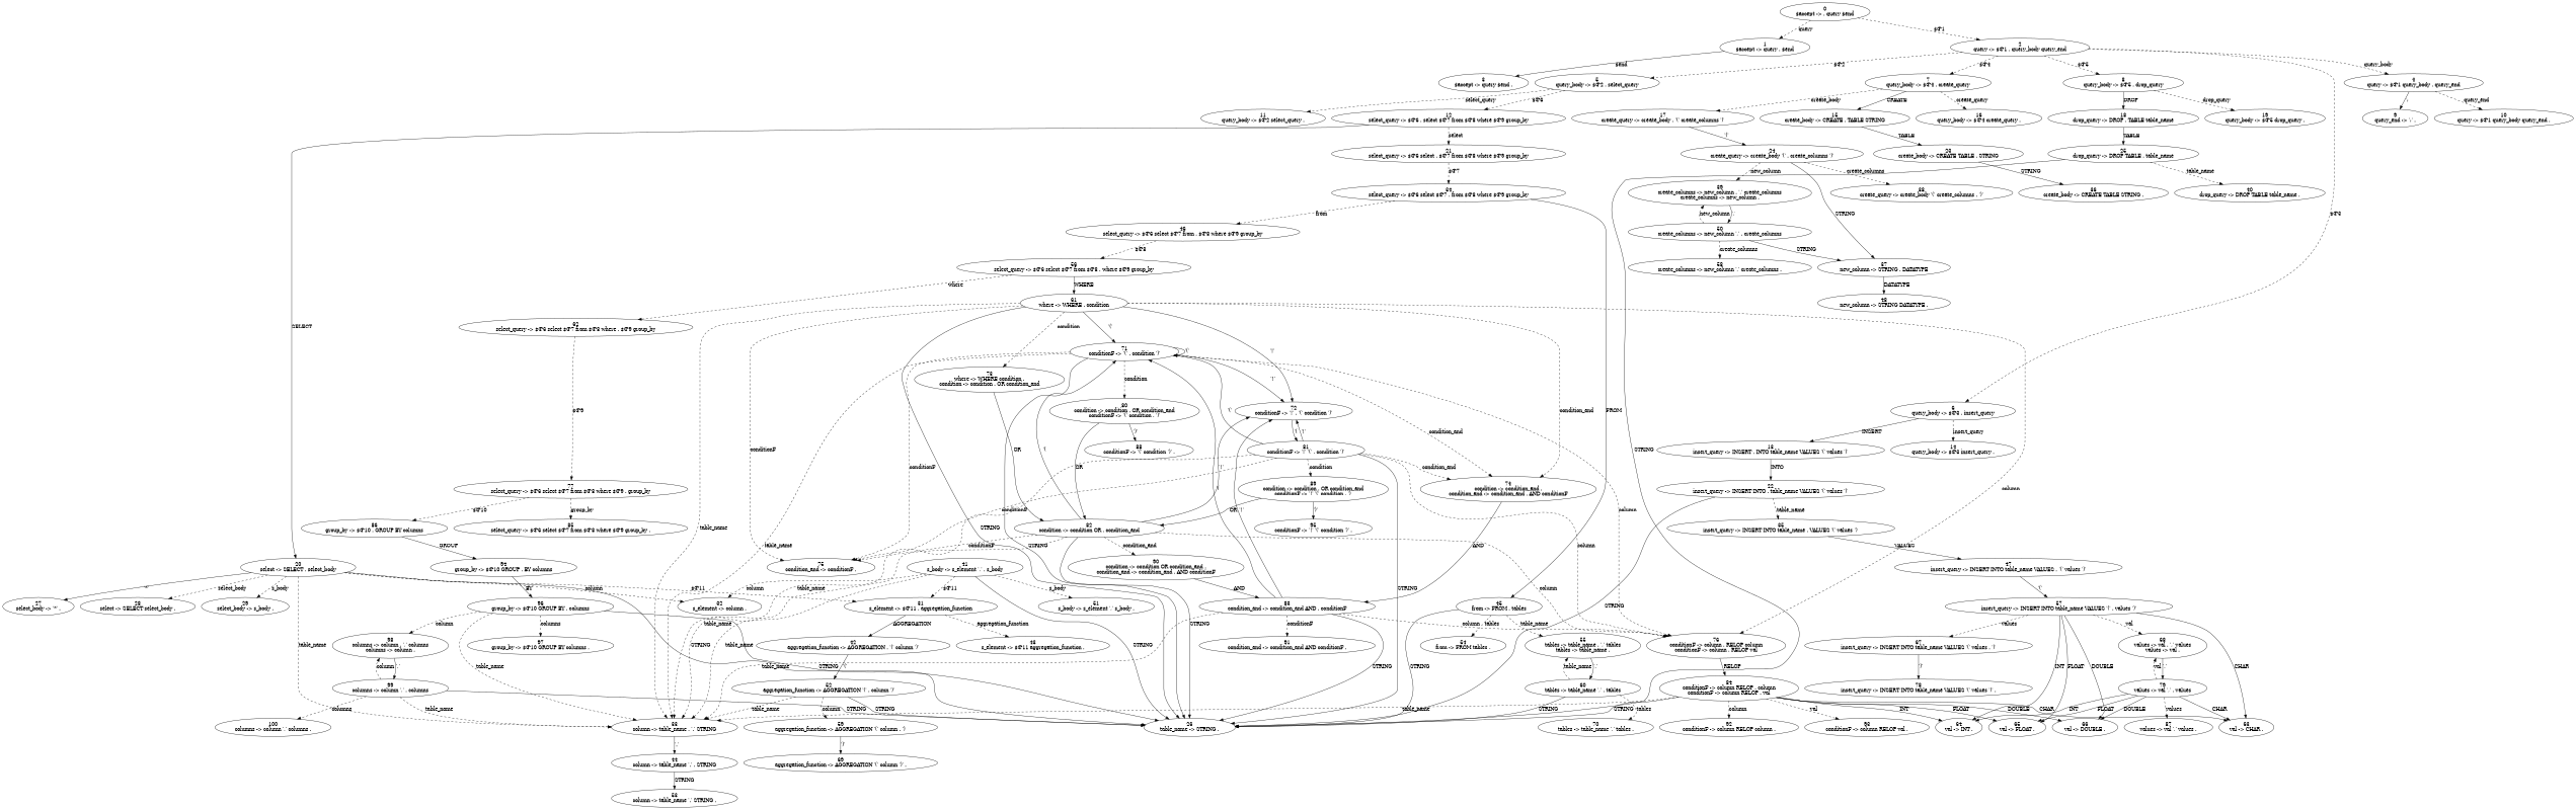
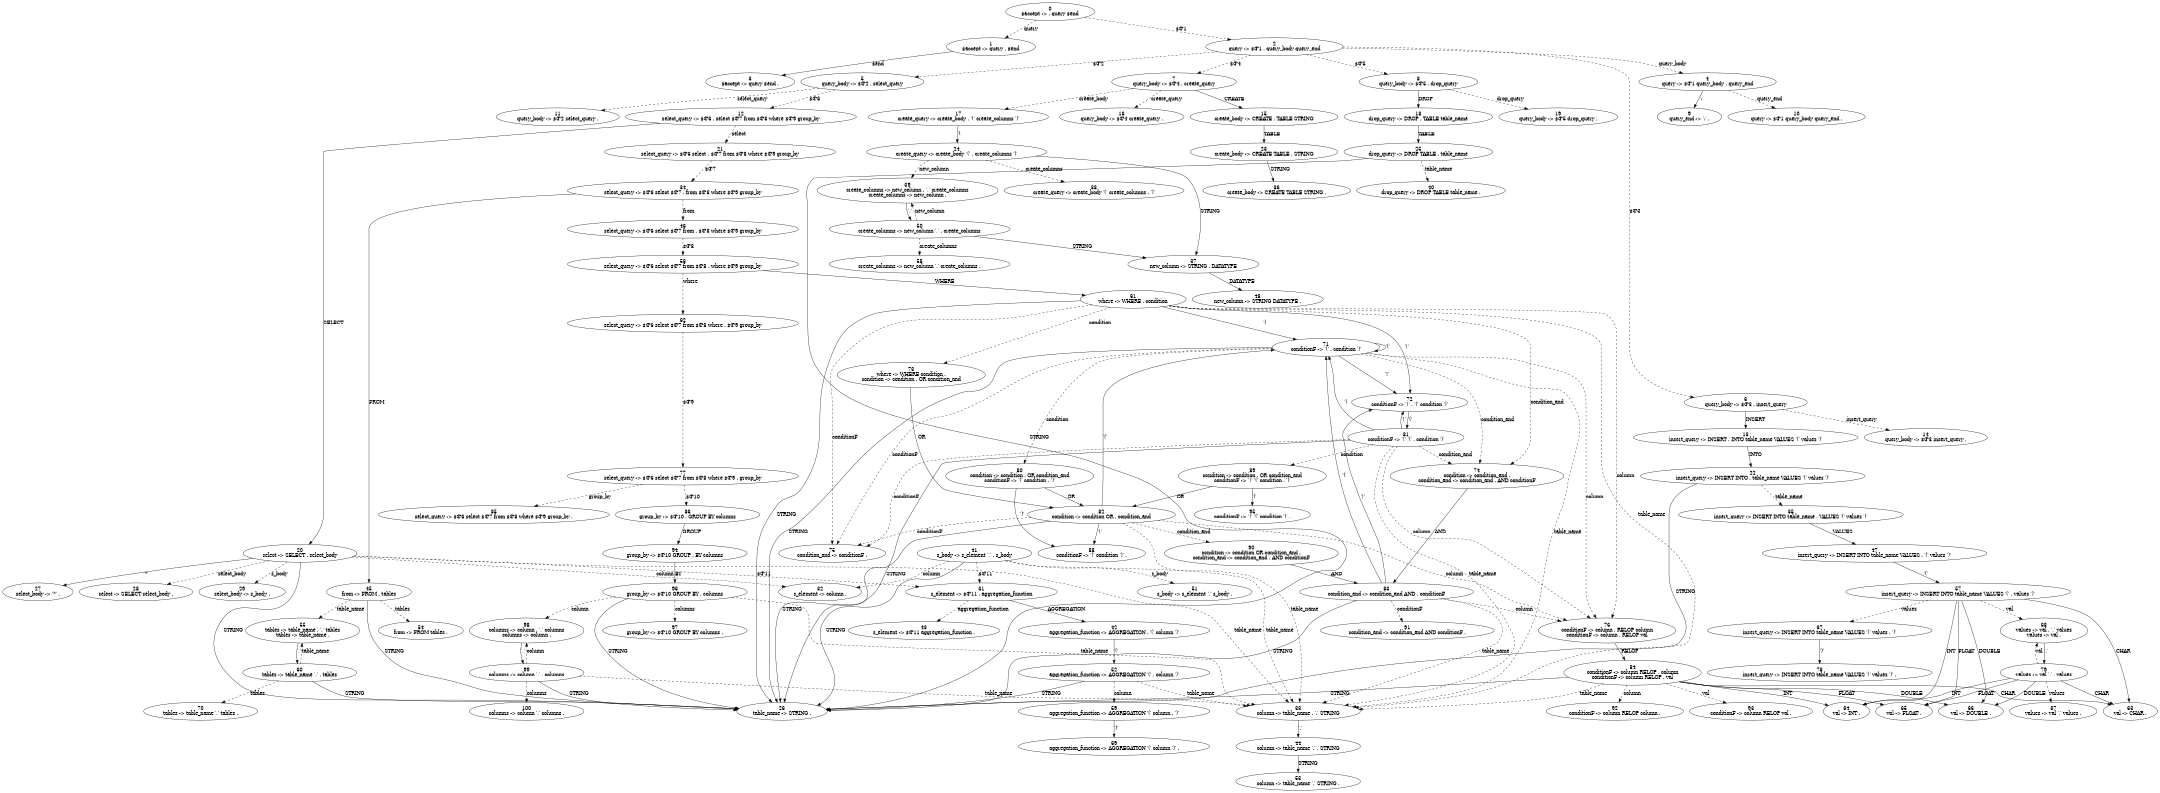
  digraph {
    edge [style=dashed]
    n1 [label="0\n$accept -> . query $end"]
    n2 [label="1\n$accept -> query . $end"]
    n3 [label="2\nquery -> $@1 . query_body query_end"]
    n4 [label="3\n$accept -> query $end ."]
    n5 [label="4\nquery -> $@1 query_body . query_end"]
    n6 [label="5\nquery_body -> $@2 . select_query"]
    n7 [label="6\nquery_body -> $@3 . insert_query"]
    n8 [label="7\nquery_body -> $@4 . create_query"]
    n9 [label="8\nquery_body -> $@5 . drop_query"]
    n10 [label="9\nquery_end -> ';' ."]
    n11 [label="10\nquery -> $@1 query_body query_end ."]
    n12 [label="11\nquery_body -> $@2 select_query ."]
    n13 [label="12\nselect_query -> $@6 . select $@7 from $@8 where $@9 group_by"]
    n14 [label="13\ninsert_query -> INSERT . INTO table_name VALUES '(' values ')'"]
    n15 [label="14\nquery_body -> $@3 insert_query ."]
    n16 [label="15\ncreate_body -> CREATE . TABLE STRING"]
    n17 [label="16\nquery_body -> $@4 create_query ."]
    n18 [label="17\ncreate_query -> create_body . '(' create_columns ')'"]
    n19 [label="18\ndrop_query -> DROP . TABLE table_name"]
    n20 [label="19\nquery_body -> $@5 drop_query ."]
    n21 [label="20\nselect -> SELECT . select_body"]
    n22 [label="21\nselect_query -> $@6 select . $@7 from $@8 where $@9 group_by"]
    n23 [label="22\ninsert_query -> INSERT INTO . table_name VALUES '(' values ')'"]
    n24 [label="23\ncreate_body -> CREATE TABLE . STRING"]
    n25 [label="24\ncreate_query -> create_body '(' . create_columns ')'"]
    n26 [label="25\ndrop_query -> DROP TABLE . table_name"]
    n27 [label="26\ntable_name -> STRING ."]
    n28 [label="27\nselect_body -> '*' ."]
    n29 [label="28\nselect -> SELECT select_body ."]
    n30 [label="29\nselect_body -> s_body ."]
    n31 [label="31\ns_element -> $@11 . aggregation_function"]
    n32 [label="32\ns_element -> column ."]
    n33 [label="33\ncolumn -> table_name . '.' STRING"]
    n34 [label="34\nselect_query -> $@6 select $@7 . from $@8 where $@9 group_by"]
    n35 [label="35\ninsert_query -> INSERT INTO table_name . VALUES '(' values ')'"]
    n36 [label="36\ncreate_body -> CREATE TABLE STRING ."]
    n37 [label="37\nnew_column -> STRING . DATATYPE"]
    n38 [label="38\ncreate_query -> create_body '(' create_columns . ')'"]
    n39 [label="39\ncreate_columns -> new_column . ',' create_columns\ncreate_columns -> new_column ."]
    n40 [label="40\ndrop_query -> DROP TABLE table_name ."]
    n41 [label="42\naggregation_function -> AGGREGATION . '(' column ')'"]
    n42 [label="43\ns_element -> $@11 aggregation_function ."]
    n43 [label="44\ncolumn -> table_name '.' . STRING"]
    n44 [label="45\nfrom -> FROM . tables"]
    n45 [label="46\nselect_query -> $@6 select $@7 from . $@8 where $@9 group_by"]
    n46 [label="47\ninsert_query -> INSERT INTO table_name VALUES . '(' values ')'"]
    n47 [label="48\nnew_column -> STRING DATATYPE ."]
    n48 [label="50\ncreate_columns -> new_column ',' . create_columns"]
    n49 [label="41\ns_body -> s_element ',' . s_body"]
    n50 [label="51\ns_body -> s_element ',' s_body ."]
    n51 [label="52\naggregation_function -> AGGREGATION '(' . column ')'"]
    n52 [label="53\ncolumn -> table_name '.' STRING ."]
    n53 [label="54\nfrom -> FROM tables ."]
    n54 [label="55\ntables -> table_name . ',' tables\ntables -> table_name ."]
    n55 [label="56\nselect_query -> $@6 select $@7 from $@8 . where $@9 group_by"]
    n56 [label="57\ninsert_query -> INSERT INTO table_name VALUES '(' . values ')'"]
    n57 [label="58\ncreate_columns -> new_column ',' create_columns ."]
    n58 [label="59\naggregation_function -> AGGREGATION '(' column . ')'"]
    n59 [label="60\ntables -> table_name ',' . tables"]
    n60 [label="61\nwhere -> WHERE . condition"]
    n61 [label="62\nselect_query -> $@6 select $@7 from $@8 where . $@9 group_by"]
    n62 [label="63\nval -> CHAR ."]
    n63 [label="64\nval -> INT ."]
    n64 [label="65\nval -> FLOAT ."]
    n65 [label="66\nval -> DOUBLE ."]
    n66 [label="67\ninsert_query -> INSERT INTO table_name VALUES '(' values . ')'"]
    n67 [label="68\nvalues -> val . ',' values\nvalues -> val ."]
    n68 [label="69\naggregation_function -> AGGREGATION '(' column ')' ."]
    n69 [label="70\ntables -> table_name ',' tables ."]
    n70 [label="71\nconditionF -> '(' . condition ')'"]
    n71 [label="72\nconditionF -> '!' . '(' condition ')'"]
    n72 [label="73\nwhere -> WHERE condition .\ncondition -> condition . OR condition_and"]
    n73 [label="74\ncondition -> condition_and .\ncondition_and -> condition_and . AND conditionF"]
    n74 [label="75\ncondition_and -> conditionF ."]
    n75 [label="76\nconditionF -> column . RELOP column\nconditionF -> column . RELOP val"]
    n76 [label="77\nselect_query -> $@6 select $@7 from $@8 where $@9 . group_by"]
    n77 [label="78\ninsert_query -> INSERT INTO table_name VALUES '(' values ')' ."]
    n78 [label="79\nvalues -> val ',' . values"]
    n79 [label="80\ncondition -> condition . OR condition_and\nconditionF -> '(' condition . ')'"]
    n80 [label="81\nconditionF -> '!' '(' . condition ')'"]
    n81 [label="82\ncondition -> condition OR . condition_and"]
    n82 [label="83\ncondition_and -> condition_and AND . conditionF"]
    n83 [label="84\nconditionF -> column RELOP . column\nconditionF -> column RELOP . val"]
    n84 [label="85\nselect_query -> $@6 select $@7 from $@8 where $@9 group_by ."]
    n85 [label="86\ngroup_by -> $@10 . GROUP BY columns"]
    n86 [label="87\nvalues -> val ',' values ."]
    n87 [label="88\nconditionF -> '(' condition ')' ."]
    n88 [label="89\ncondition -> condition . OR condition_and\nconditionF -> '!' '(' condition . ')'"]
    n89 [label="90\ncondition -> condition OR condition_and .\ncondition_and -> condition_and . AND conditionF"]
    n90 [label="91\ncondition_and -> condition_and AND conditionF ."]
    n91 [label="92\nconditionF -> column RELOP column ."]
    n92 [label="93\nconditionF -> column RELOP val ."]
    n93 [label="94\ngroup_by -> $@10 GROUP . BY columns"]
    n94 [label="95\nconditionF -> '!' '(' condition ')' ."]
    n95 [label="96\ngroup_by -> $@10 GROUP BY . columns"]
    n96 [label="97\ngroup_by -> $@10 GROUP BY columns ."]
    n97 [label="98\ncolumns -> column . ',' columns\ncolumns -> column ."]
    n98 [label="99\ncolumns -> column ',' . columns"]
    n99 [label="100\ncolumns -> column ',' columns ."]
    n1 -> n2 [label=query]
    n1 -> n3 [label="$@1"]
    n2 -> n4 [label="$end" style=solid]
    n3 -> n5 [label=query_body]
    n3 -> n6 [label="$@2"]
    n3 -> n7 [label="$@3"]
    n3 -> n8 [label="$@4"]
    n3 -> n9 [label="$@5"]
    n5 -> n10 [label="';'" style=solid]
    n5 -> n11 [label=query_end]
    n6 -> n12 [label=select_query]
    n6 -> n13 [label="$@6"]
    n7 -> n14 [label=INSERT style=solid]
    n7 -> n15 [label=insert_query]
    n8 -> n16 [label=CREATE style=solid]
    n8 -> n17 [label=create_query]
    n8 -> n18 [label=create_body]
    n9 -> n19 [label=DROP style=solid]
    n9 -> n20 [label=drop_query]
    n13 -> n21 [label=SELECT style=solid]
    n13 -> n22 [label=select]
    n14 -> n23 [label=INTO style=solid]
    n16 -> n24 [label=TABLE style=solid]
    n18 -> n25 [label="'('" style=solid]
    n19 -> n26 [label=TABLE style=solid]
    n21 -> n27 [label=STRING style=solid]
    n21 -> n28 [label="'*'" style=solid]
    n21 -> n29 [label=select_body]
    n21 -> n30 [label=s_body]
    n21 -> n31 [label="$@11"]
    n21 -> n32 [label=column]
    n21 -> n33 [label=table_name]
    n22 -> n34 [label="$@7"]
    n23 -> n27 [label=STRING style=solid]
    n23 -> n35 [label=table_name]
    n24 -> n36 [label=STRING style=solid]
    n25 -> n37 [label=STRING style=solid]
    n25 -> n38 [label=create_columns]
    n25 -> n39 [label=new_column]
    n26 -> n27 [label=STRING style=solid]
    n26 -> n40 [label=table_name]
    n31 -> n41 [label=AGGREGATION style=solid]
    n31 -> n42 [label=aggregation_function]
    n33 -> n43 [label="'.'" style=solid]
    n34 -> n44 [label=FROM style=solid]
    n34 -> n45 [label=from]
    n35 -> n46 [label=VALUES style=solid]
    n37 -> n47 [label=DATATYPE style=solid]
    n39 -> n48 [label="','" style=solid]
    n41 -> n51 [label="'('" style=solid]
    n43 -> n52 [label=STRING style=solid]
    n44 -> n27 [label=STRING style=solid]
    n44 -> n53 [label=tables]
    n44 -> n54 [label=table_name]
    n45 -> n55 [label="$@8"]
    n46 -> n56 [label="'('" style=solid]
    n48 -> n37 [label=STRING style=solid]
    n48 -> n39 [label=new_column]
    n48 -> n57 [label=create_columns]
    n49 -> n27 [label=STRING style=solid]
    n49 -> n31 [label="$@11"]
    n49 -> n32 [label=column]
    n49 -> n33 [label=table_name]
    n49 -> n50 [label=s_body]
    n51 -> n27 [label=STRING style=solid]
    n51 -> n33 [label=table_name]
    n51 -> n58 [label=column]
    n54 -> n59 [label="','" style=solid]
    n55 -> n60 [label=WHERE style=solid]
    n55 -> n61 [label=where]
    n56 -> n62 [label=CHAR style=solid]
    n56 -> n63 [label=INT style=solid]
    n56 -> n64 [label=FLOAT style=solid]
    n56 -> n65 [label=DOUBLE style=solid]
    n56 -> n66 [label=values]
    n56 -> n67 [label=val]
    n58 -> n68 [label="')'" style=solid]
    n59 -> n27 [label=STRING style=solid]
    n59 -> n54 [label=table_name]
    n59 -> n69 [label=tables]
    n60 -> n27 [label=STRING style=solid]
    n60 -> n33 [label=table_name]
    n60 -> n70 [label="'('" style=solid]
    n60 -> n71 [label="'!'" style=solid]
    n60 -> n72 [label=condition]
    n60 -> n73 [label=condition_and]
    n60 -> n74 [label=conditionF]
    n60 -> n75 [label=column]
    n61 -> n76 [label="$@9"]
    n66 -> n77 [label="')'" style=solid]
    n67 -> n78 [label="','" style=solid]
    n70 -> n27 [label=STRING style=solid]
    n70 -> n33 [label=table_name]
    n70 -> n70 [label="'('" style=solid]
    n70 -> n71 [label="'!'" style=solid]
    n70 -> n73 [label=condition_and]
    n70 -> n74 [label=conditionF]
    n70 -> n75 [label=column]
    n70 -> n79 [label=condition]
    n71 -> n80 [label="'('" style=solid]
    n72 -> n81 [label=OR style=solid]
    n73 -> n82 [label=AND style=solid]
    n75 -> n83 [label=RELOP style=solid]
    n76 -> n84 [label=group_by]
    n76 -> n85 [label="$@10"]
    n78 -> n62 [label=CHAR style=solid]
    n78 -> n63 [label=INT style=solid]
    n78 -> n64 [label=FLOAT style=solid]
    n78 -> n65 [label=DOUBLE style=solid]
    n78 -> n67 [label=val]
    n78 -> n86 [label=values]
    n79 -> n81 [label=OR style=solid]
    n79 -> n87 [label="')'" style=solid]
    n80 -> n27 [label=STRING style=solid]
    n80 -> n33 [label=table_name]
    n80 -> n70 [label="'('" style=solid]
    n80 -> n71 [label="'!'" style=solid]
    n80 -> n73 [label=condition_and]
    n80 -> n74 [label=conditionF]
    n80 -> n75 [label=column]
    n80 -> n88 [label=condition]
    n81 -> n27 [label=STRING style=solid]
    n81 -> n33 [label=table_name]
    n81 -> n70 [label="'('" style=solid]
-   n81 -> n71 [label="'!'" style=solid]
+   n81 -> n87 [label="'!'" style=solid]
    n81 -> n74 [label=conditionF]
    n81 -> n75 [label=column]
    n81 -> n89 [label=condition_and]
    n82 -> n27 [label=STRING style=solid]
    n82 -> n33 [label=table_name]
    n82 -> n70 [label="'('" style=solid]
    n82 -> n71 [label="'!'" style=solid]
    n82 -> n75 [label=column]
    n82 -> n90 [label=conditionF]
    n83 -> n27 [label=STRING style=solid]
    n83 -> n33 [label=table_name]
    n83 -> n62 [label=CHAR style=solid]
    n83 -> n63 [label=INT style=solid]
    n83 -> n64 [label=FLOAT style=solid]
    n83 -> n65 [label=DOUBLE style=solid]
    n83 -> n91 [label=column]
    n83 -> n92 [label=val]
    n85 -> n93 [label=GROUP style=solid]
    n88 -> n81 [label=OR style=solid]
    n88 -> n94 [label="')'" style=solid]
    n89 -> n82 [label=AND style=solid]
    n93 -> n95 [label=BY style=solid]
    n95 -> n27 [label=STRING style=solid]
    n95 -> n33 [label=table_name]
    n95 -> n96 [label=columns]
    n95 -> n97 [label=column]
    n97 -> n98 [label="','" style=solid]
    n98 -> n27 [label=STRING style=solid]
    n98 -> n33 [label=table_name]
    n98 -> n97 [label=column]
    n98 -> n99 [label=columns]
  }
